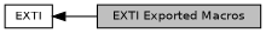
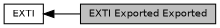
  digraph {
    rankdir=LR
    node [color=black fontname=Helvetica fontsize=10 shape=box style=filled]
-   n1 [fillcolor=grey75 fontcolor=black height=0.2 label="EXTI Exported Macros" width=0.4]
+   n1 [fillcolor=grey75 fontcolor=black height=0.2 label="EXTI Exported Exported" width=0.4]
    n2 [fillcolor=white height=0.2 label=EXTI width=0.4]
    n2 -> n1 [dir=back fontname=Helvetica fontsize=10 labelfontname=Helvetica labelfontsize=10 shape=plaintext style=solid]
  }
